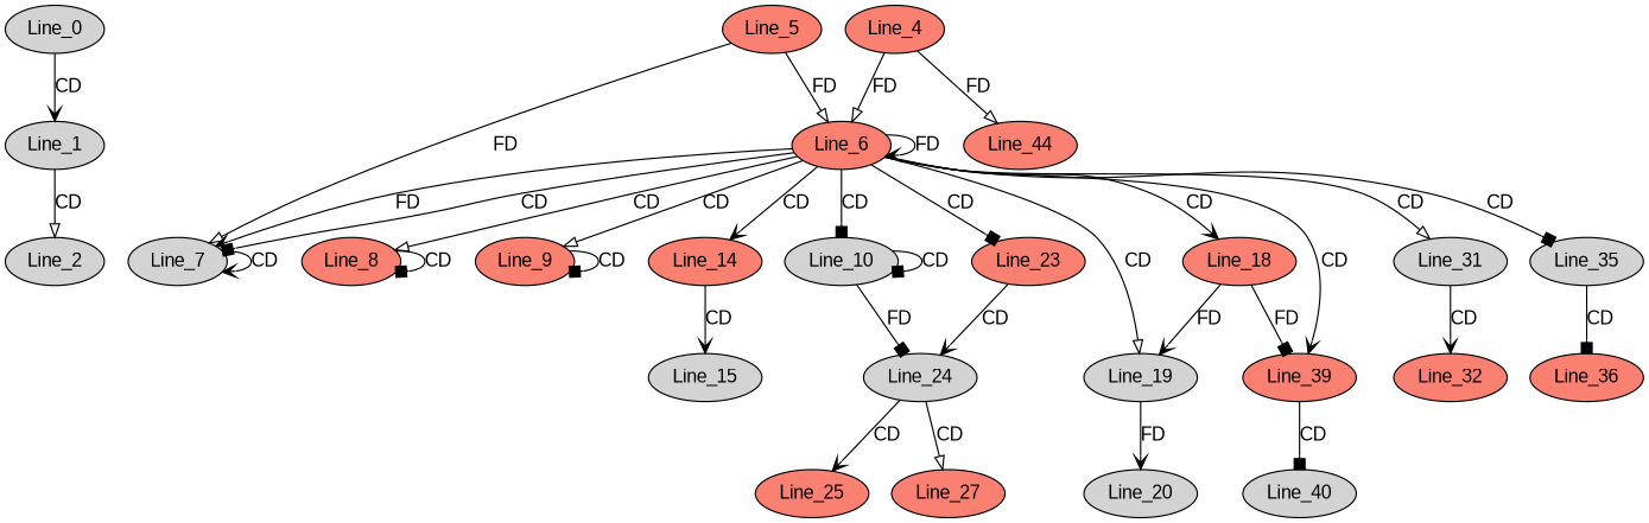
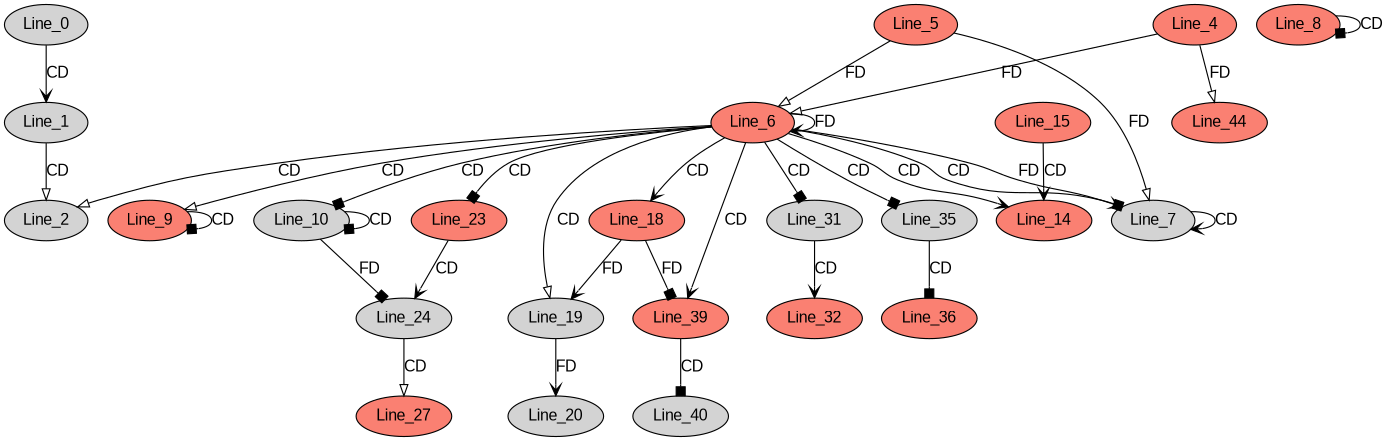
  digraph {
    fontname="Liberation Sans"
    node [fillcolor=salmon fontname="Liberation Sans" style=filled]
    edge [arrowhead=vee fontname="Liberation Sans"]
    Line_0 [fillcolor=lightgrey]
    Line_1 [fillcolor=lightgrey]
    Line_2 [fillcolor=lightgrey]
    Line_6
    Line_7 [fillcolor=lightgrey]
    Line_8
    Line_9
    Line_10 [fillcolor=lightgrey]
    Line_14
    Line_18
    Line_19 [fillcolor=lightgrey]
    Line_23
    Line_31 [fillcolor=lightgrey]
    Line_35 [fillcolor=lightgrey]
    Line_39
    Line_24 [fillcolor=lightgrey]
-   Line_15 [fillcolor=lightgrey]
+   Line_15
    Line_20 [fillcolor=lightgrey]
    Line_32
    Line_36
    Line_40 [fillcolor=lightgrey]
    Line_5
    Line_4
    Line_44
-   Line_25
    Line_27
    Line_0 -> Line_1 [label=CD]
    Line_1 -> Line_2 [arrowhead=onormal label=CD]
    Line_6 -> Line_6 [label=FD]
    Line_6 -> Line_7 [arrowhead=box label=CD]
    Line_6 -> Line_7 [label=FD]
-   Line_6 -> Line_8 [arrowhead=onormal label=CD]
+   Line_6 -> Line_2 [arrowhead=onormal label=CD]
    Line_6 -> Line_9 [arrowhead=onormal label=CD]
    Line_6 -> Line_10 [arrowhead=box label=CD]
    Line_6 -> Line_14 [label=CD]
    Line_6 -> Line_18 [label=CD]
    Line_6 -> Line_19 [arrowhead=onormal label=CD]
    Line_6 -> Line_23 [arrowhead=box label=CD]
-   Line_6 -> Line_31 [arrowhead=onormal label=CD]
+   Line_6 -> Line_31 [arrowhead=box label=CD]
    Line_6 -> Line_35 [arrowhead=box label=CD]
    Line_6 -> Line_39 [label=CD]
    Line_7 -> Line_7 [label=CD]
    Line_8 -> Line_8 [arrowhead=box label=CD]
    Line_9 -> Line_9 [arrowhead=box label=CD]
    Line_10 -> Line_10 [arrowhead=box label=CD]
    Line_10 -> Line_24 [arrowhead=box label=FD]
-   Line_14 -> Line_15 [label=CD]
+   Line_15 -> Line_14 [label=CD]
    Line_18 -> Line_19 [label=FD]
    Line_18 -> Line_39 [arrowhead=box label=FD]
    Line_19 -> Line_20 [label=FD]
    Line_23 -> Line_24 [label=CD]
    Line_31 -> Line_32 [label=CD]
    Line_35 -> Line_36 [arrowhead=box label=CD]
    Line_39 -> Line_40 [arrowhead=box label=CD]
-   Line_24 -> Line_25 [label=CD]
    Line_24 -> Line_27 [arrowhead=onormal label=CD]
    Line_5 -> Line_6 [arrowhead=onormal label=FD]
    Line_5 -> Line_7 [arrowhead=onormal label=FD]
    Line_4 -> Line_6 [arrowhead=onormal label=FD]
    Line_4 -> Line_44 [arrowhead=onormal label=FD]
  }
